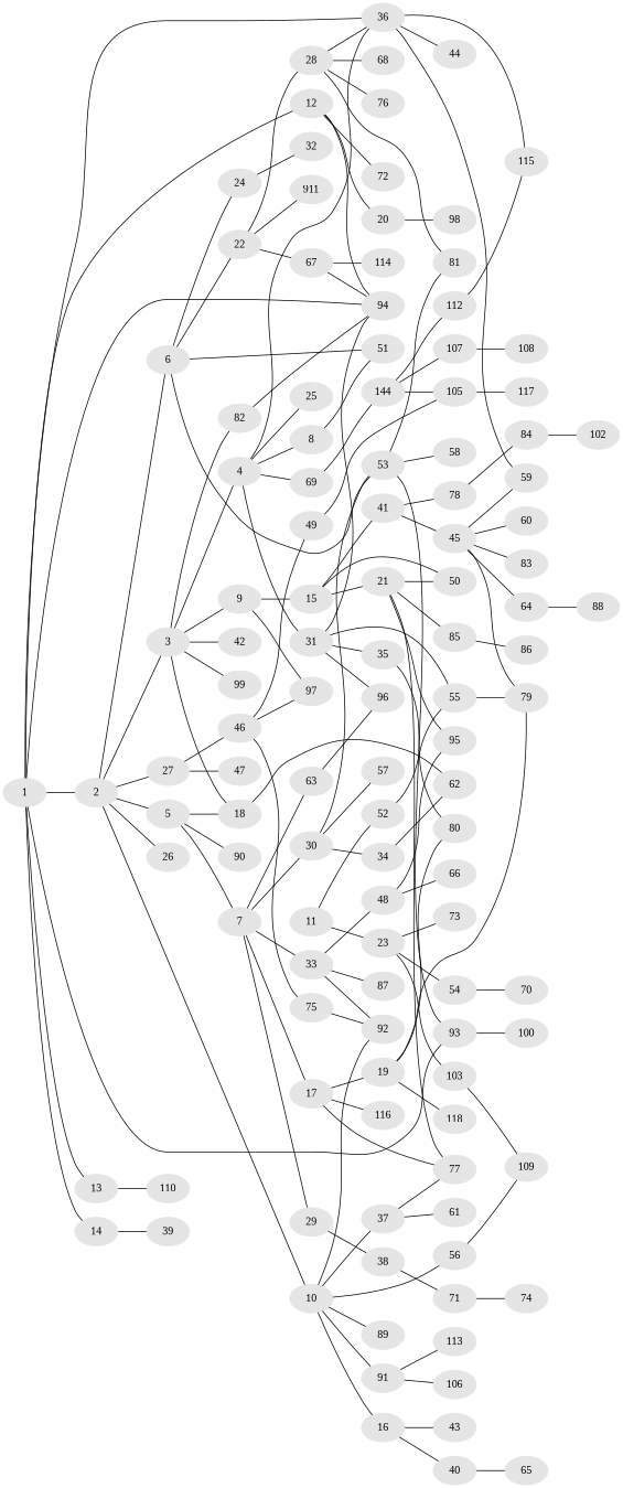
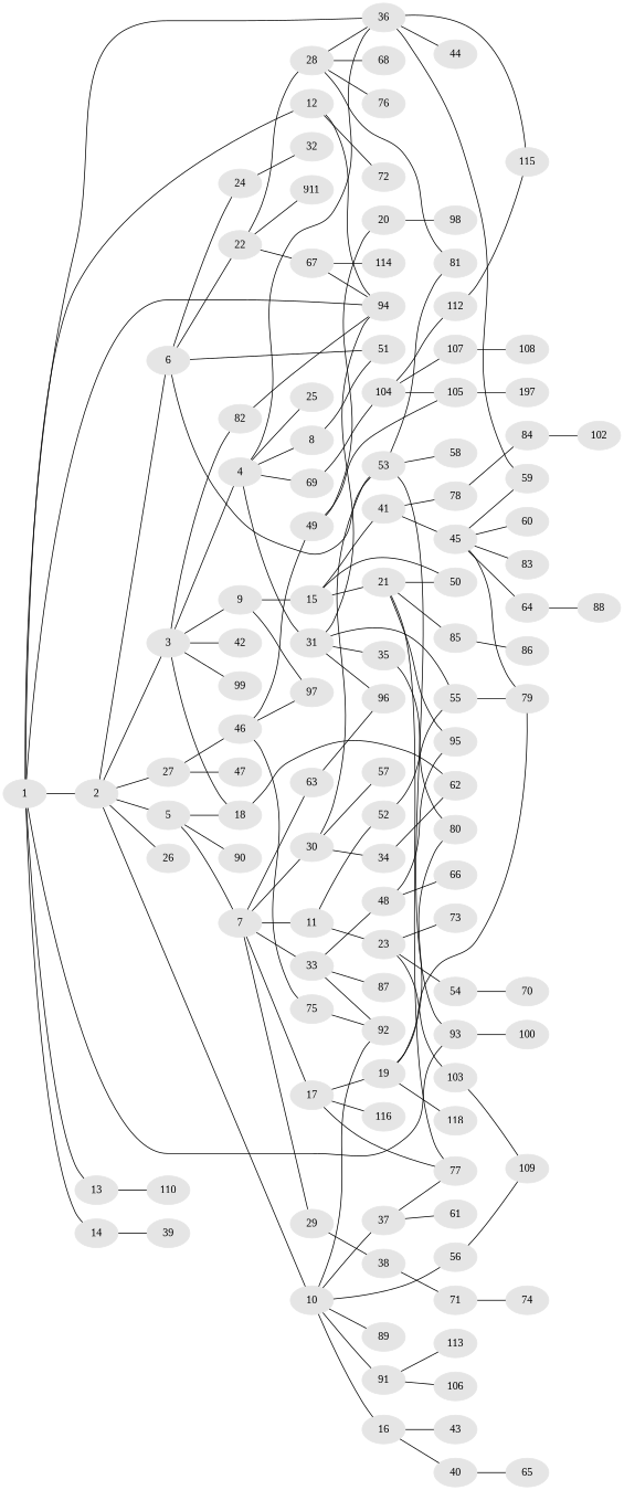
  graph {
    fontname="Liberation Serif"
    rankdir=LR
    node [color=gray90 fontname="Liberation Serif" style=filled]
    edge [fontname="Liberation Serif"]
    1
    2
    12
    13
    14
    36
    93
    94
    3
    5
    6
    10
    26
    27
    20
    72
    110
    39
    44
    59
    115
    100
    4
    9
    18
    42
    82
    99
    7
    90
    22
    24
    51
    53
    16
    37
    56
    89
    91
    92
    46
    47
    8
    25
    31
    69
    15
    97
    62
    35
    55
    96
-   104 [label=144]
+   104
    11
    17
    29
    30
    33
    63
    28
    67
    n62 [label=911]
    32
    81
    58
    23
    52
    19
    77
    116
    38
    34
    57
    48
    87
    21
    41
    50
    40
    43
    61
    109
    106
    113
    54
    73
    103
    98
    85
    95
    45
    78
    65
    79
    80
    118
    86
    68
    76
    114
    70
    49
    75
    71
    66
    74
    60
    64
    83
    84
    88
    105
-   117
+   117 [label=197]
    107
    112
    102
    108
    1 -- 2
    1 -- 12
    1 -- 13
    1 -- 14
    1 -- 36
    1 -- 93
    1 -- 94
    2 -- 3
    2 -- 5
    2 -- 6
    2 -- 10
    2 -- 26
    2 -- 27
    12 -- 94
-   12 -- 20
+   49 -- 20
    12 -- 72
    13 -- 110
    14 -- 39
    36 -- 44
    36 -- 59
    36 -- 115
    93 -- 100
    3 -- 4
    3 -- 9
    3 -- 18
    3 -- 42
    3 -- 82
    3 -- 99
    5 -- 18
    5 -- 7
    5 -- 90
    6 -- 22
    6 -- 24
    6 -- 51
    6 -- 53
    10 -- 16
    10 -- 37
    10 -- 56
    10 -- 89
    10 -- 91
    10 -- 92
    27 -- 46
    27 -- 47
    20 -- 98
    4 -- 36
    4 -- 8
    4 -- 25
    4 -- 31
    4 -- 69
    9 -- 15
    9 -- 97
    18 -- 62
    82 -- 94
+   7 -- 11
    7 -- 17
    7 -- 29
    7 -- 30
    7 -- 33
    7 -- 63
    22 -- 28
    22 -- 67
    22 -- n62
    24 -- 32
    53 -- 93
    53 -- 81
    53 -- 58
    16 -- 40
    16 -- 43
    37 -- 77
    37 -- 61
    56 -- 109
    91 -- 106
    91 -- 113
    46 -- 97
    46 -- 49
    46 -- 75
    8 -- 51
    31 -- 94
    31 -- 35
    31 -- 55
    31 -- 96
    69 -- 104
    15 -- 21
    15 -- 41
    15 -- 50
    35 -- 80
    55 -- 79
    104 -- 105
    104 -- 107
    104 -- 112
    11 -- 23
    11 -- 52
    17 -- 19
    17 -- 77
    17 -- 116
    29 -- 38
    30 -- 53
    30 -- 34
    30 -- 57
    33 -- 92
    33 -- 48
    33 -- 87
    63 -- 96
    28 -- 36
    28 -- 81
    28 -- 68
    28 -- 76
    67 -- 94
    67 -- 114
    23 -- 54
    23 -- 73
    23 -- 103
    52 -- 55
    19 -- 79
    19 -- 80
    19 -- 118
    38 -- 71
    34 -- 62
    48 -- 95
    48 -- 66
    21 -- 77
    21 -- 50
    21 -- 85
    21 -- 95
    41 -- 45
    41 -- 78
    40 -- 65
    54 -- 70
    103 -- 109
    85 -- 86
    45 -- 59
    45 -- 79
    45 -- 60
    45 -- 64
    45 -- 83
    78 -- 84
    49 -- 105
    75 -- 92
    71 -- 74
    64 -- 88
    84 -- 102
    105 -- 117
    107 -- 108
    112 -- 115
  }
